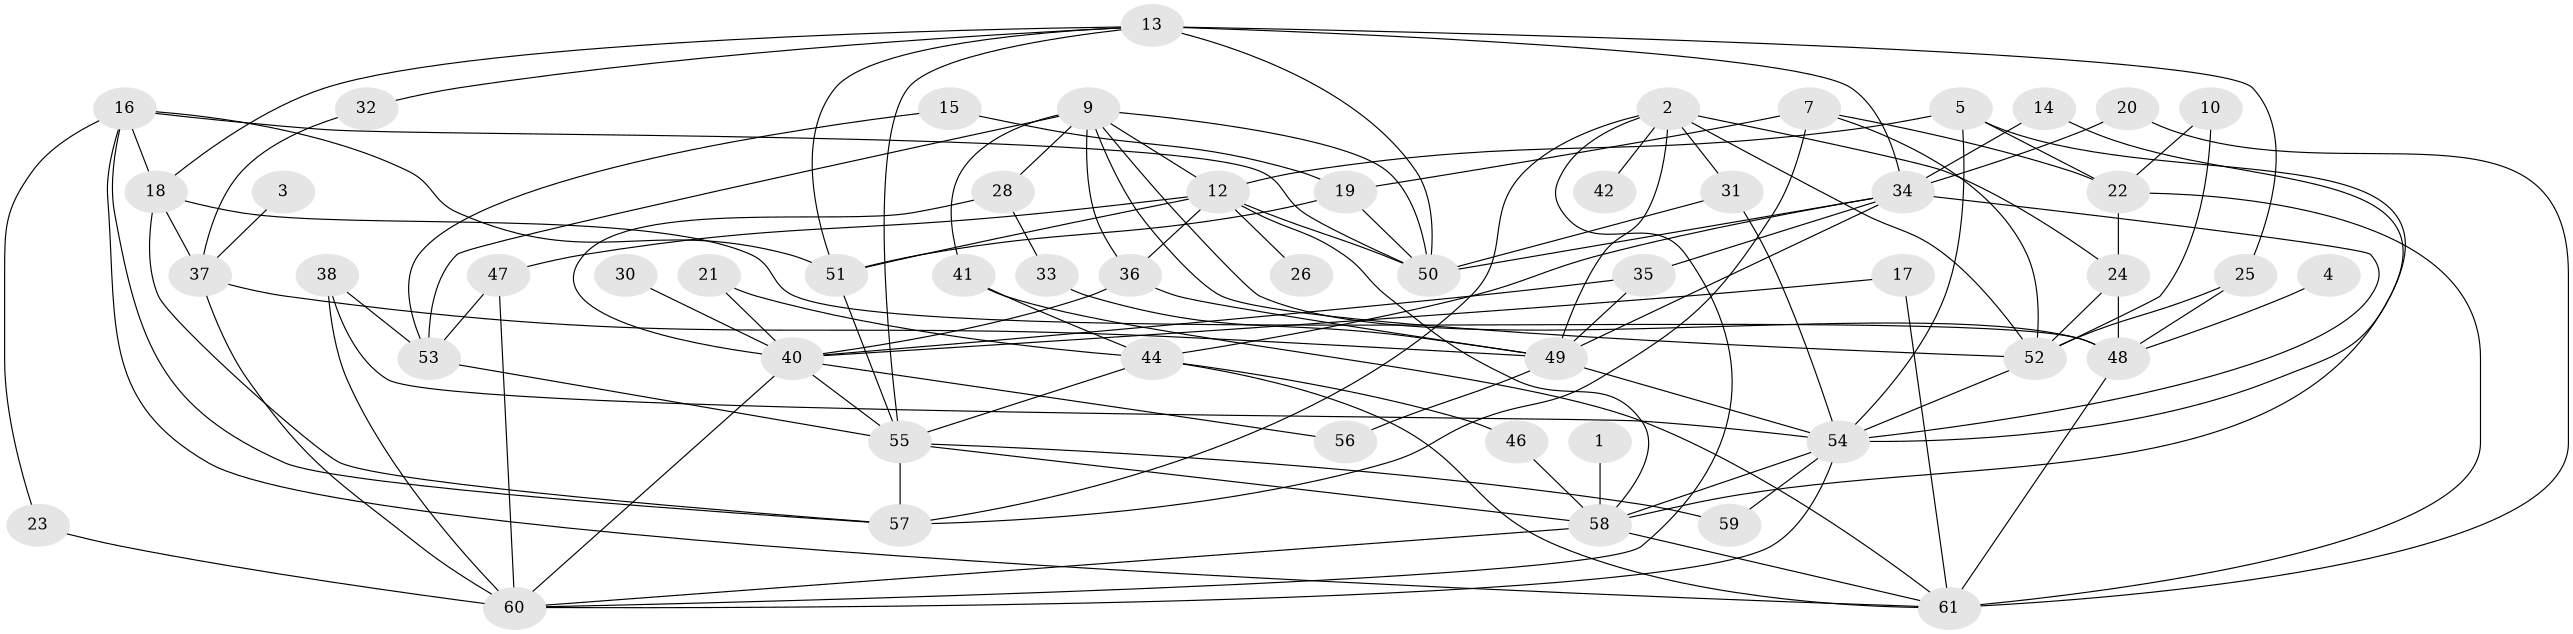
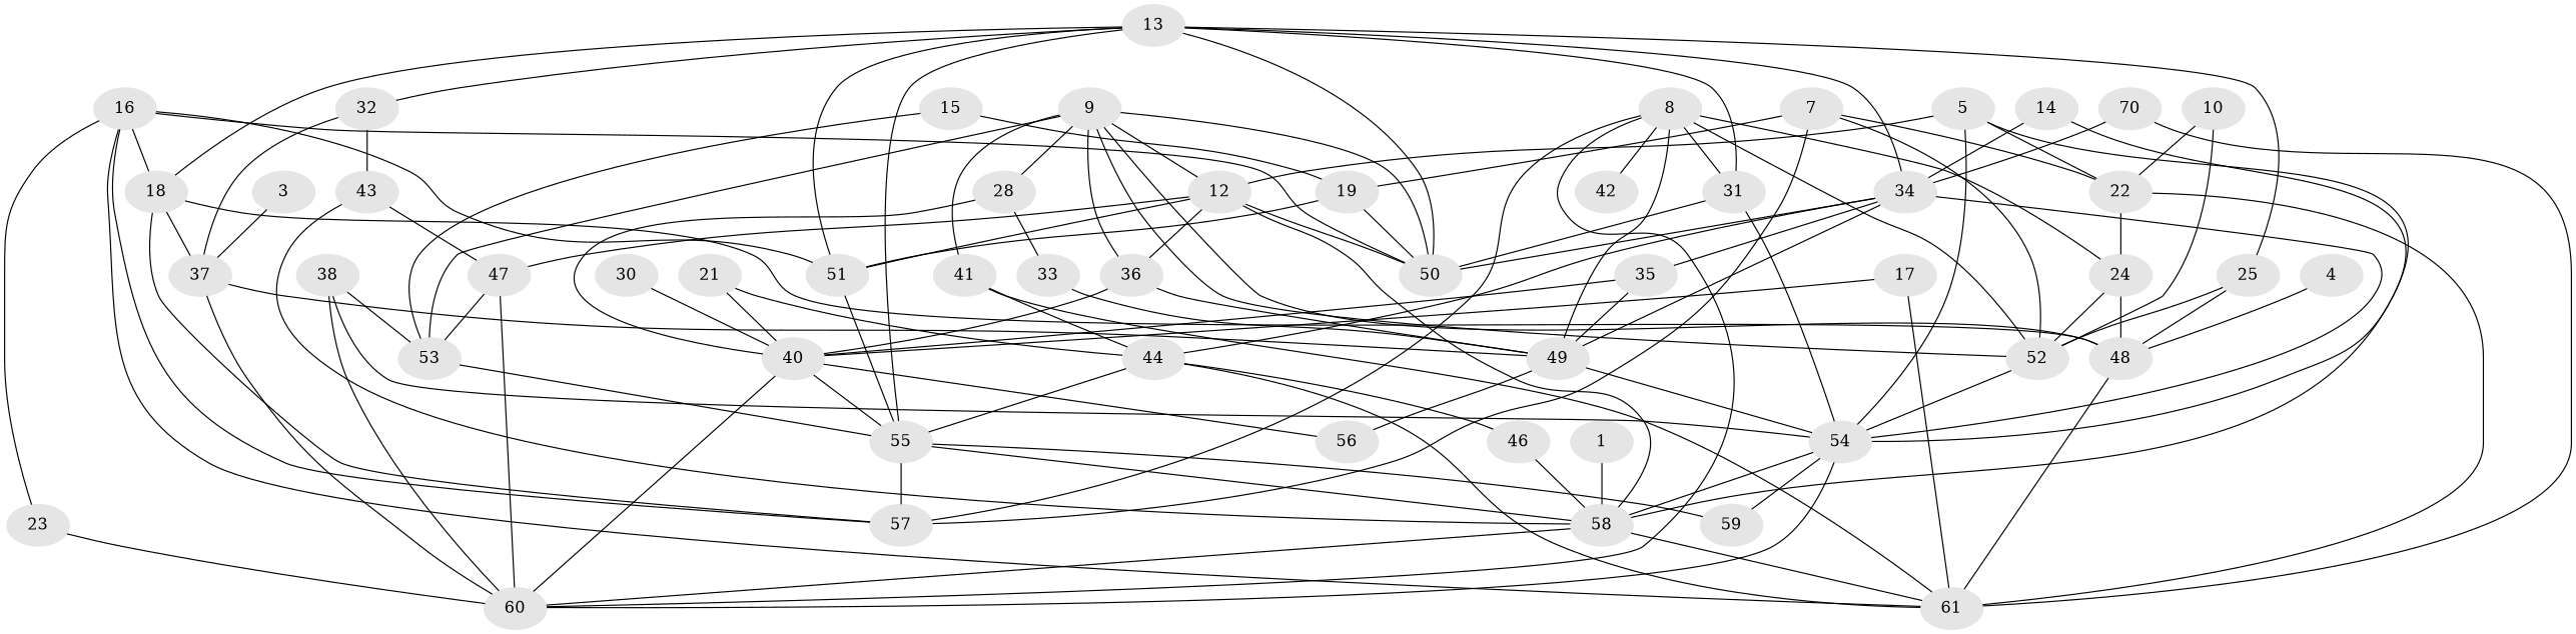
  graph {
    node [color=gray90 style=filled]
    edge [weight=1.0]
    1
    58
    60
    61
-   2
+   2 [label=8]
    24
    31
    42
    49
    52
    57
    48
    54
    50
    56
    3
    37
    4
    5
    12
    22
    36
-   26
    47
    51
    59
    7
    19
    9
    28
    41
    53
    40
    33
    44
    55
    10
    38
    13
    18
    25
    32
    34
+   43
    35
    14
    15
    16
    23
    17
-   20
+   20 [label=70]
    21
    46
    30
    1 -- 58
    58 -- 60
    58 -- 61
    2 -- 60
    2 -- 24
    2 -- 31
    2 -- 42
    2 -- 49
    2 -- 52
    2 -- 57
    24 -- 52
    24 -- 48
    31 -- 54
    31 -- 50
    49 -- 54
    49 -- 56
    52 -- 54
    48 -- 61
    54 -- 58
    54 -- 60
    54 -- 59
    3 -- 37
    37 -- 60
    37 -- 49
    4 -- 48
    5 -- 58
    5 -- 54
    5 -- 12
    5 -- 22
    12 -- 58
    12 -- 50
    12 -- 36
-   12 -- 26
    12 -- 47
    12 -- 51
    22 -- 61
    22 -- 24
    36 -- 49
    36 -- 40
    47 -- 60
    47 -- 53
    51 -- 55
    7 -- 52
    7 -- 57
    7 -- 22
    7 -- 19
    19 -- 50
    19 -- 51
    9 -- 52
    9 -- 48
    9 -- 50
    9 -- 12
    9 -- 36
    9 -- 28
    9 -- 41
    9 -- 53
    28 -- 40
    28 -- 33
    41 -- 61
    41 -- 44
    53 -- 55
    40 -- 60
    40 -- 56
    40 -- 55
    33 -- 49
    44 -- 61
    44 -- 55
    44 -- 46
    55 -- 58
    55 -- 57 [weight=2.0]
    55 -- 59
    10 -- 52
    10 -- 22
    38 -- 60
    38 -- 54
    38 -- 53
+   13 -- 31
    13 -- 50
    13 -- 51
    13 -- 55
    13 -- 18
    13 -- 25
    13 -- 32
    13 -- 34
    18 -- 57
    18 -- 48
    18 -- 37
    25 -- 52
    25 -- 48
    32 -- 37
+   32 -- 43
    34 -- 49
    34 -- 54
    34 -- 50
    34 -- 44
    34 -- 35
+   43 -- 58
+   43 -- 47
    35 -- 49
    35 -- 40
    14 -- 54
    14 -- 34
    15 -- 19
    15 -- 53
    16 -- 61
    16 -- 57
    16 -- 50
    16 -- 51
    16 -- 18
    16 -- 23
    23 -- 60
    17 -- 61 [weight=2.0]
    17 -- 40
    20 -- 61
    20 -- 34
    21 -- 40
    21 -- 44
    46 -- 58
    30 -- 40
  }
